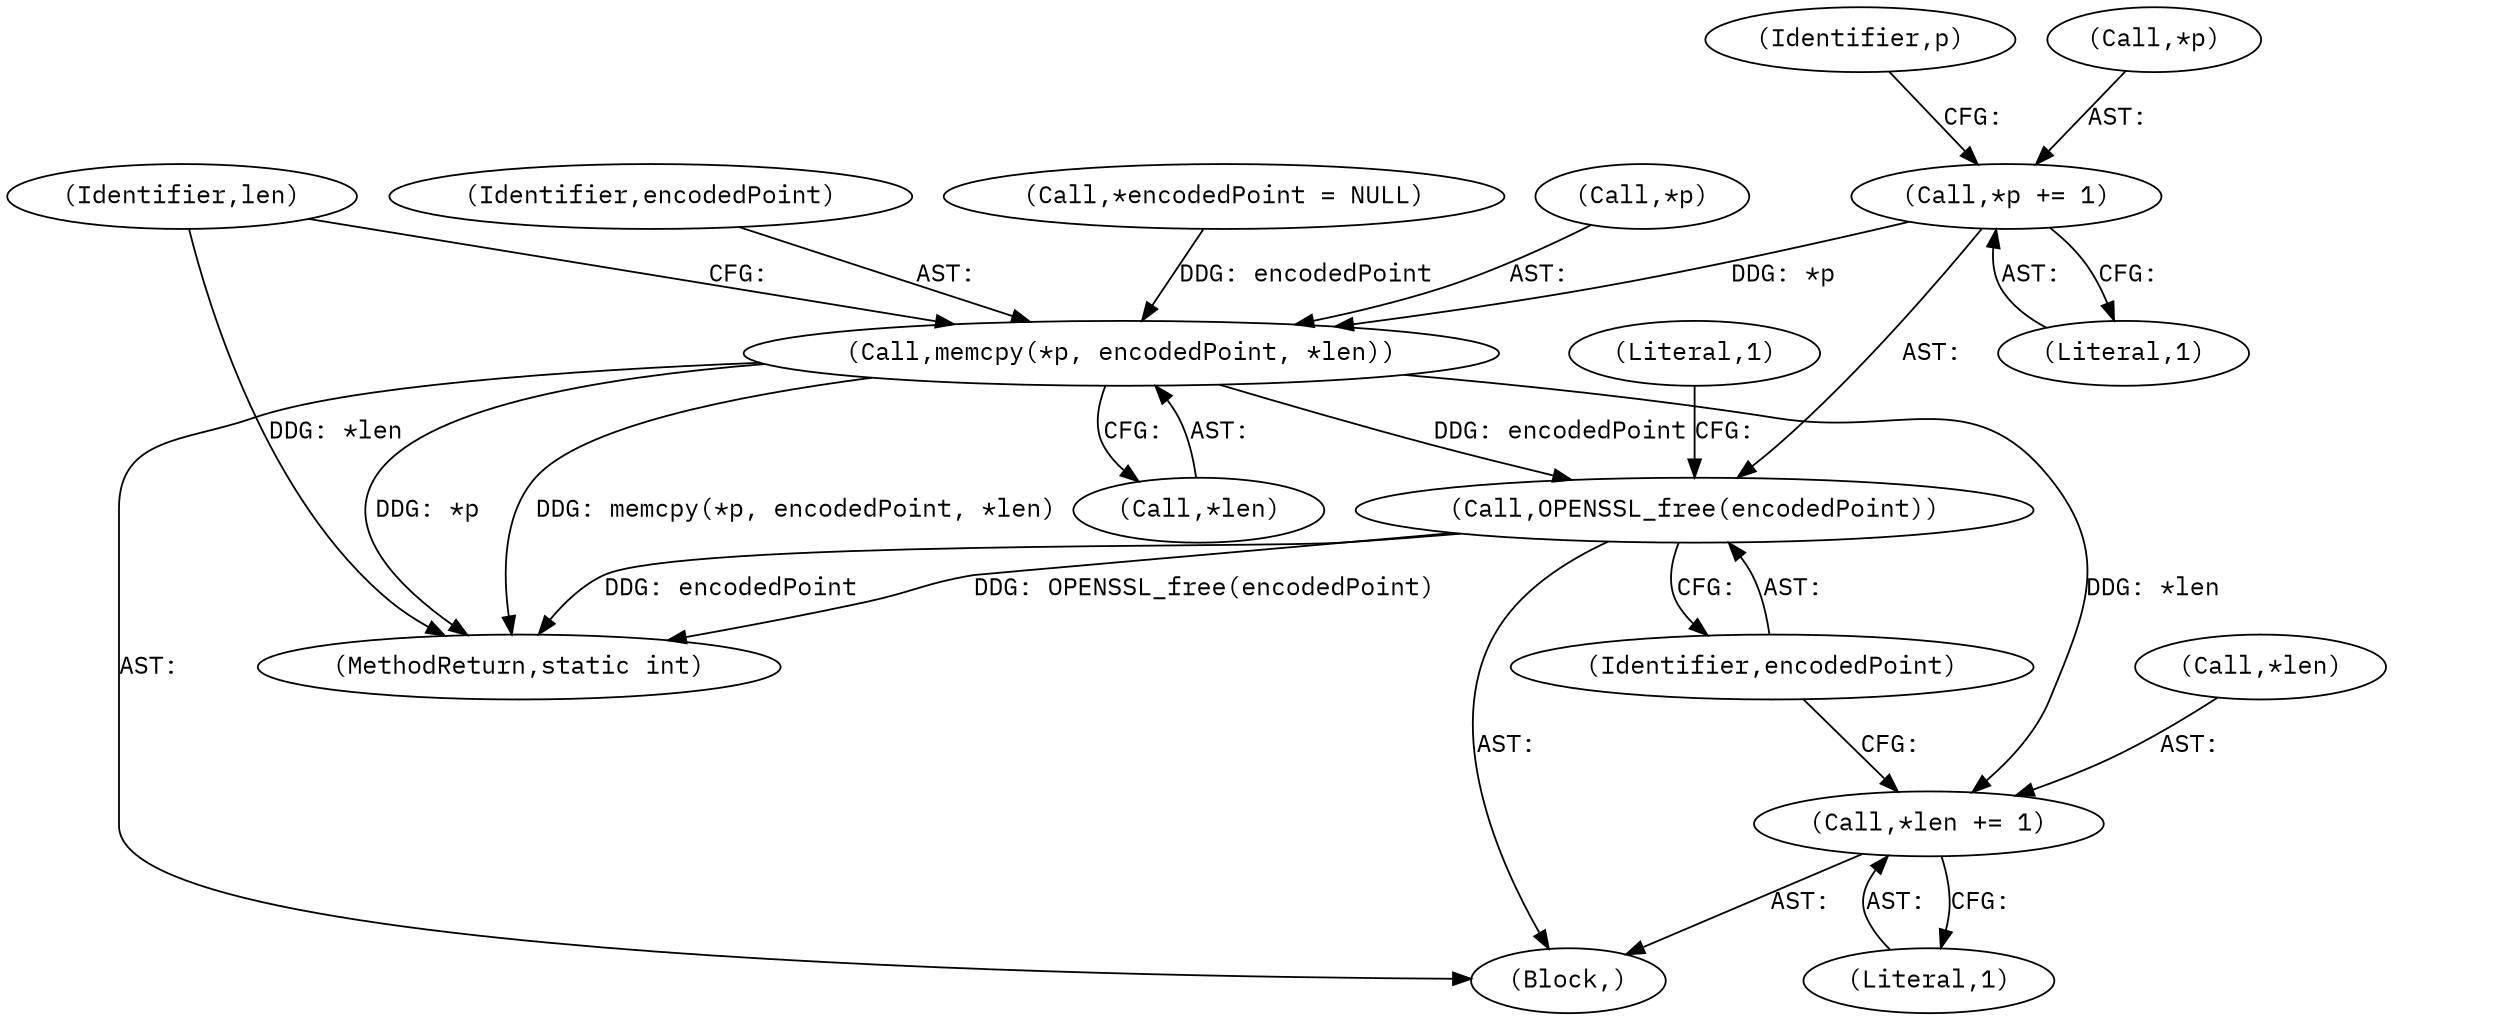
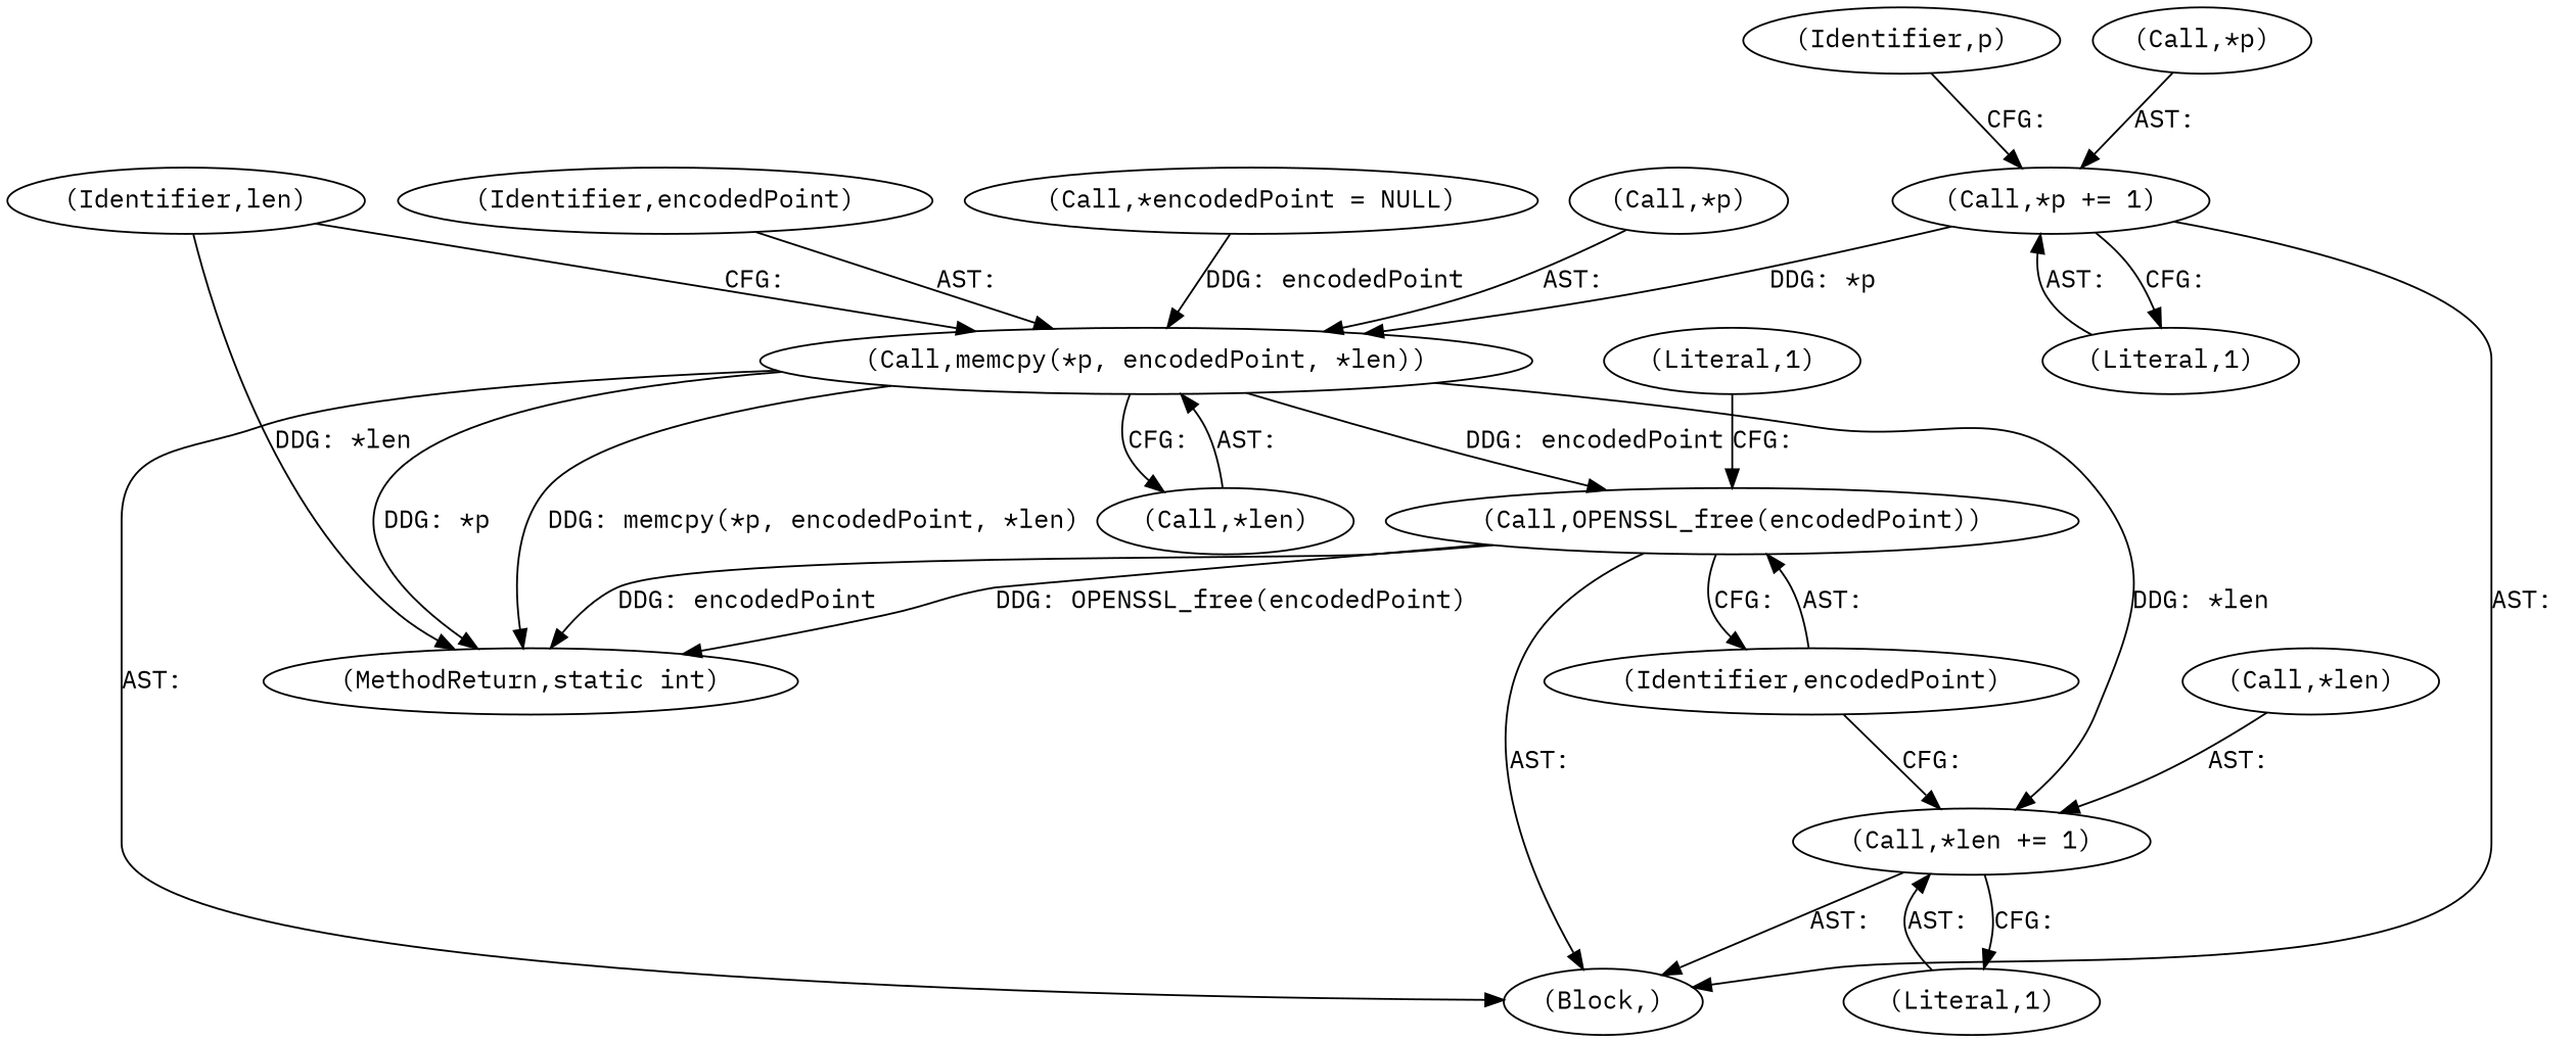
  digraph {
    fontname="IBM Plex Mono"
    node [fontname="IBM Plex Mono"]
    edge [fontname="IBM Plex Mono"]
    n1 [label="(Call,*p += 1)"]
    n2 [label="(Call,memcpy(*p, encodedPoint, *len))"]
    n3 [label="(Block,)"]
    n4 [label="(Literal,1)"]
    n5 [label="(Call,*len += 1)"]
    n6 [label="(Call,OPENSSL_free(encodedPoint))"]
    n7 [label="(MethodReturn,static int)"]
    n8 [label="(Call,*len)"]
    n9 [label="(Literal,1)"]
    n10 [label="(Identifier,encodedPoint)"]
    n11 [label="(Identifier,p)"]
    n12 [label="(Identifier,encodedPoint)"]
    n13 [label="(Call,*encodedPoint = NULL)"]
    n14 [label="(Identifier,len)"]
    n15 [label="(Literal,1)"]
    n16 [label="(Call,*p)"]
    n17 [label="(Call,*p)"]
    n18 [label="(Call,*len)"]
    n1 -> n2 [label="DDG: *p"]
-   n1 -> n6 [label="AST: "]
+   n1 -> n3 [label="AST: "]
    n1 -> n4 [label="CFG: "]
    n2 -> n3 [label="AST: "]
    n2 -> n5 [label="DDG: *len"]
    n2 -> n6 [label="DDG: encodedPoint"]
    n2 -> n7 [label="DDG: *p"]
    n2 -> n7 [label="DDG: memcpy(*p, encodedPoint, *len)"]
    n2 -> n8 [label="CFG: "]
    n4 -> n1 [label="AST: "]
    n5 -> n3 [label="AST: "]
    n5 -> n9 [label="CFG: "]
    n6 -> n3 [label="AST: "]
    n6 -> n7 [label="DDG: OPENSSL_free(encodedPoint)"]
    n6 -> n7 [label="DDG: encodedPoint"]
    n6 -> n10 [label="CFG: "]
    n8 -> n2 [label="AST: "]
    n9 -> n5 [label="AST: "]
    n10 -> n5 [label="CFG: "]
    n10 -> n6 [label="AST: "]
    n11 -> n1 [label="CFG: "]
    n12 -> n2 [label="AST: "]
    n13 -> n2 [label="DDG: encodedPoint"]
    n14 -> n2 [label="CFG: "]
    n14 -> n7 [label="DDG: *len"]
    n15 -> n6 [label="CFG: "]
    n16 -> n1 [label="AST: "]
    n17 -> n2 [label="AST: "]
    n18 -> n5 [label="AST: "]
  }
